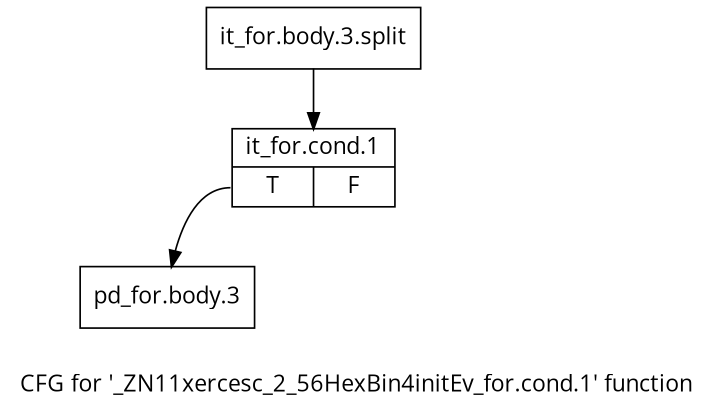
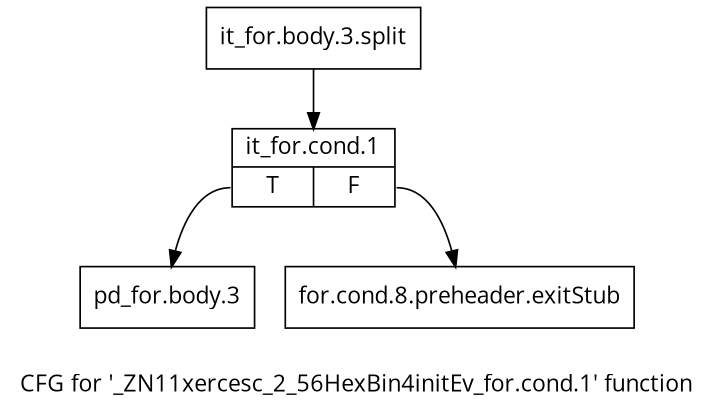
  digraph {
    fontname="Open Sans"
    label="CFG for '_ZN11xercesc_2_56HexBin4initEv_for.cond.1' function"
    node [fontname="Open Sans" shape=record]
    edge [fontname="Open Sans"]
    n1 [label="{it_for.cond.1|{<s0>T|<s1>F}}"]
+   n2 [label="{for.cond.8.preheader.exitStub}"]
    n3 [label="{pd_for.body.3}"]
    n4 [label="{it_for.body.3.split}"]
+   n1 -> n2 [tailport=s1]
    n1 -> n3 [tailport=s0]
    n4 -> n1
  }
